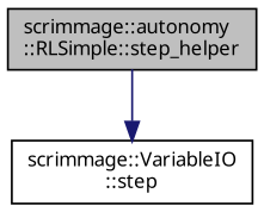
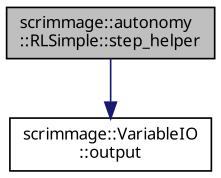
  digraph {
    rankdir=TB
    fontname="Noto Sans"
    node [color=black fontname="Noto Sans" fontsize=10 shape=record style=filled]
    n1 [fillcolor=grey75 fontcolor=black height=0.2 label="scrimmage::autonomy\l::RLSimple::step_helper" width=0.4]
-   n2 [fillcolor=white height=0.2 label="scrimmage::VariableIO\l::step" width=0.4]
+   n2 [fillcolor=white height=0.2 label="scrimmage::VariableIO\l::output" width=0.4]
    n1 -> n2 [color=midnightblue fontname="Noto Sans" fontsize=10 labelfontname=Helvetica labelfontsize=10 style=solid]
  }
